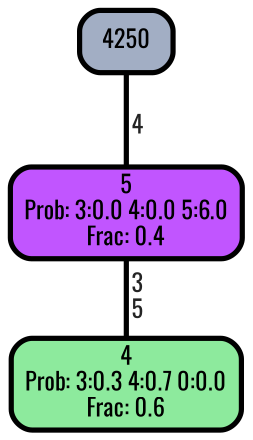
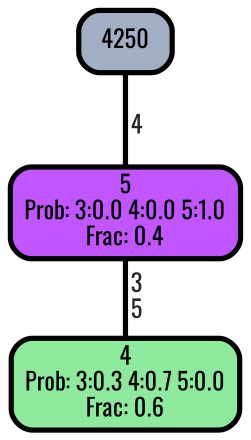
  graph {
    fontname=Oswald
    ranksep="0 equally"
    splines=straight
    node [color=black fontcolor=black fontname=Oswald penwidth=3 shape=box style="filled, rounded"]
    edge [color=black fontcolor=grey14 fontname=Oswald fontweight=bold penwidth=3]
-   n1 [fillcolor="#c155ff" label="5\nProb: 3:0.0 4:0.0 5:6.0\nFrac: 0.4"]
-   n2 [fillcolor="#8dea9d" label="4\nProb: 3:0.3 4:0.7 0:0.0\nFrac: 0.6"]
+   n1 [fillcolor="#c155ff" label="5\nProb: 3:0.0 4:0.0 5:1.0\nFrac: 0.4"]
+   n2 [fillcolor="#8dea9d" label="4\nProb: 3:0.3 4:0.7 5:0.0\nFrac: 0.6"]
    n3 [fillcolor="#a2aec4" label=4250]
    subgraph sub_1 {
      rank=same
    }
    n1 -- n2 [label=" 3\n 5"]
    n3 -- n1 [label=" 4"]
  }
